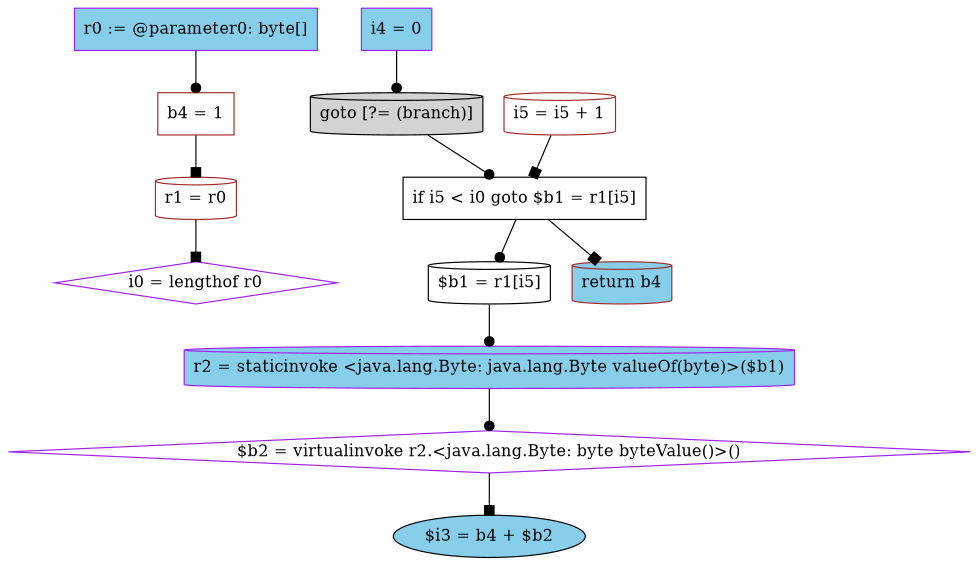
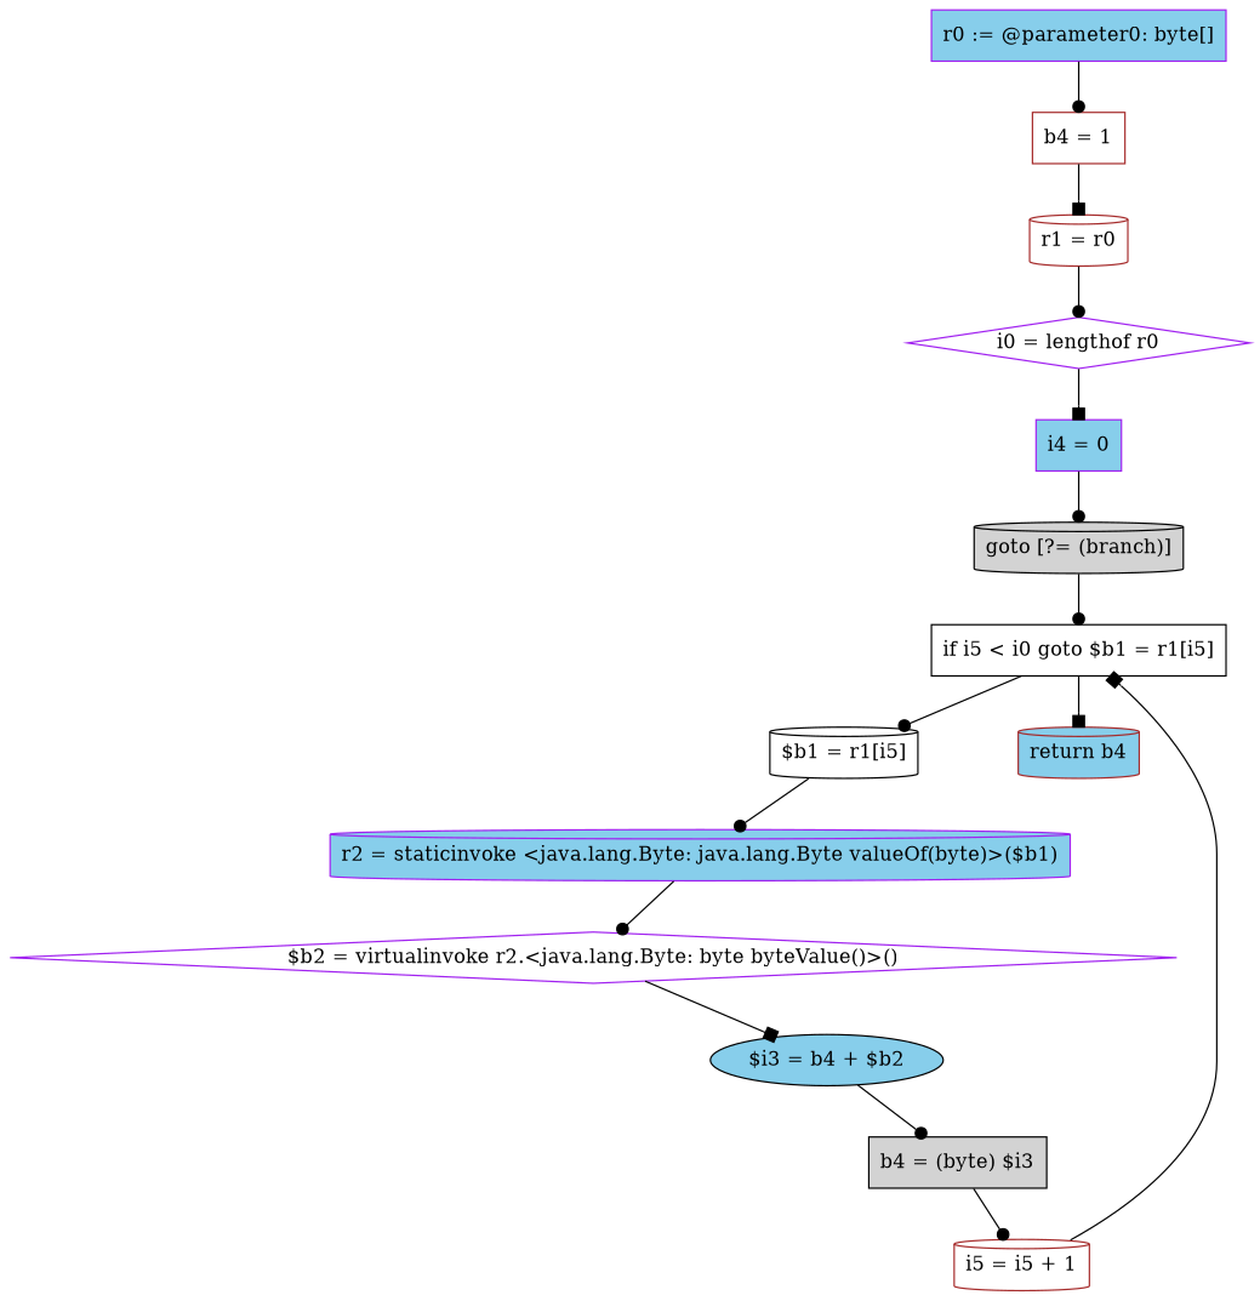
  digraph {
    node [color=purple fillcolor=white shape=cylinder style=filled]
    edge [arrowhead=dot]
    "r0 := @parameter0: byte[]" [fillcolor=skyblue shape=box]
    "b4 = 1" [color=brown shape=box]
    "r1 = r0" [color=brown]
    "i0 = lengthof r0" [shape=diamond]
    n5 [fillcolor=skyblue label="i4 = 0" shape=box]
    "goto [?= (branch)]" [color=black fillcolor=lightgrey]
    "if i5 < i0 goto $b1 = r1[i5]" [color=black shape=box]
    "$b1 = r1[i5]" [color=black]
    "return b4" [color=brown fillcolor=skyblue]
    "r2 = staticinvoke <java.lang.Byte: java.lang.Byte valueOf(byte)>($b1)" [fillcolor=skyblue]
    "$b2 = virtualinvoke r2.<java.lang.Byte: byte byteValue()>()" [shape=diamond]
    "$i3 = b4 + $b2" [color=black fillcolor=skyblue shape=ellipse]
+   "b4 = (byte) $i3" [color=black fillcolor=lightgrey shape=box]
    "i5 = i5 + 1" [color=brown]
    "r0 := @parameter0: byte[]" -> "b4 = 1"
    "b4 = 1" -> "r1 = r0" [arrowhead=box]
-   "r1 = r0" -> "i0 = lengthof r0" [arrowhead=box]
+   "r1 = r0" -> "i0 = lengthof r0"
+   "i0 = lengthof r0" -> n5 [arrowhead=box]
    n5 -> "goto [?= (branch)]"
    "goto [?= (branch)]" -> "if i5 < i0 goto $b1 = r1[i5]"
    "if i5 < i0 goto $b1 = r1[i5]" -> "$b1 = r1[i5]"
    "if i5 < i0 goto $b1 = r1[i5]" -> "return b4" [arrowhead=box]
    "$b1 = r1[i5]" -> "r2 = staticinvoke <java.lang.Byte: java.lang.Byte valueOf(byte)>($b1)"
    "r2 = staticinvoke <java.lang.Byte: java.lang.Byte valueOf(byte)>($b1)" -> "$b2 = virtualinvoke r2.<java.lang.Byte: byte byteValue()>()"
    "$b2 = virtualinvoke r2.<java.lang.Byte: byte byteValue()>()" -> "$i3 = b4 + $b2" [arrowhead=box]
+   "$i3 = b4 + $b2" -> "b4 = (byte) $i3"
+   "b4 = (byte) $i3" -> "i5 = i5 + 1"
    "i5 = i5 + 1" -> "if i5 < i0 goto $b1 = r1[i5]" [arrowhead=box]
  }
